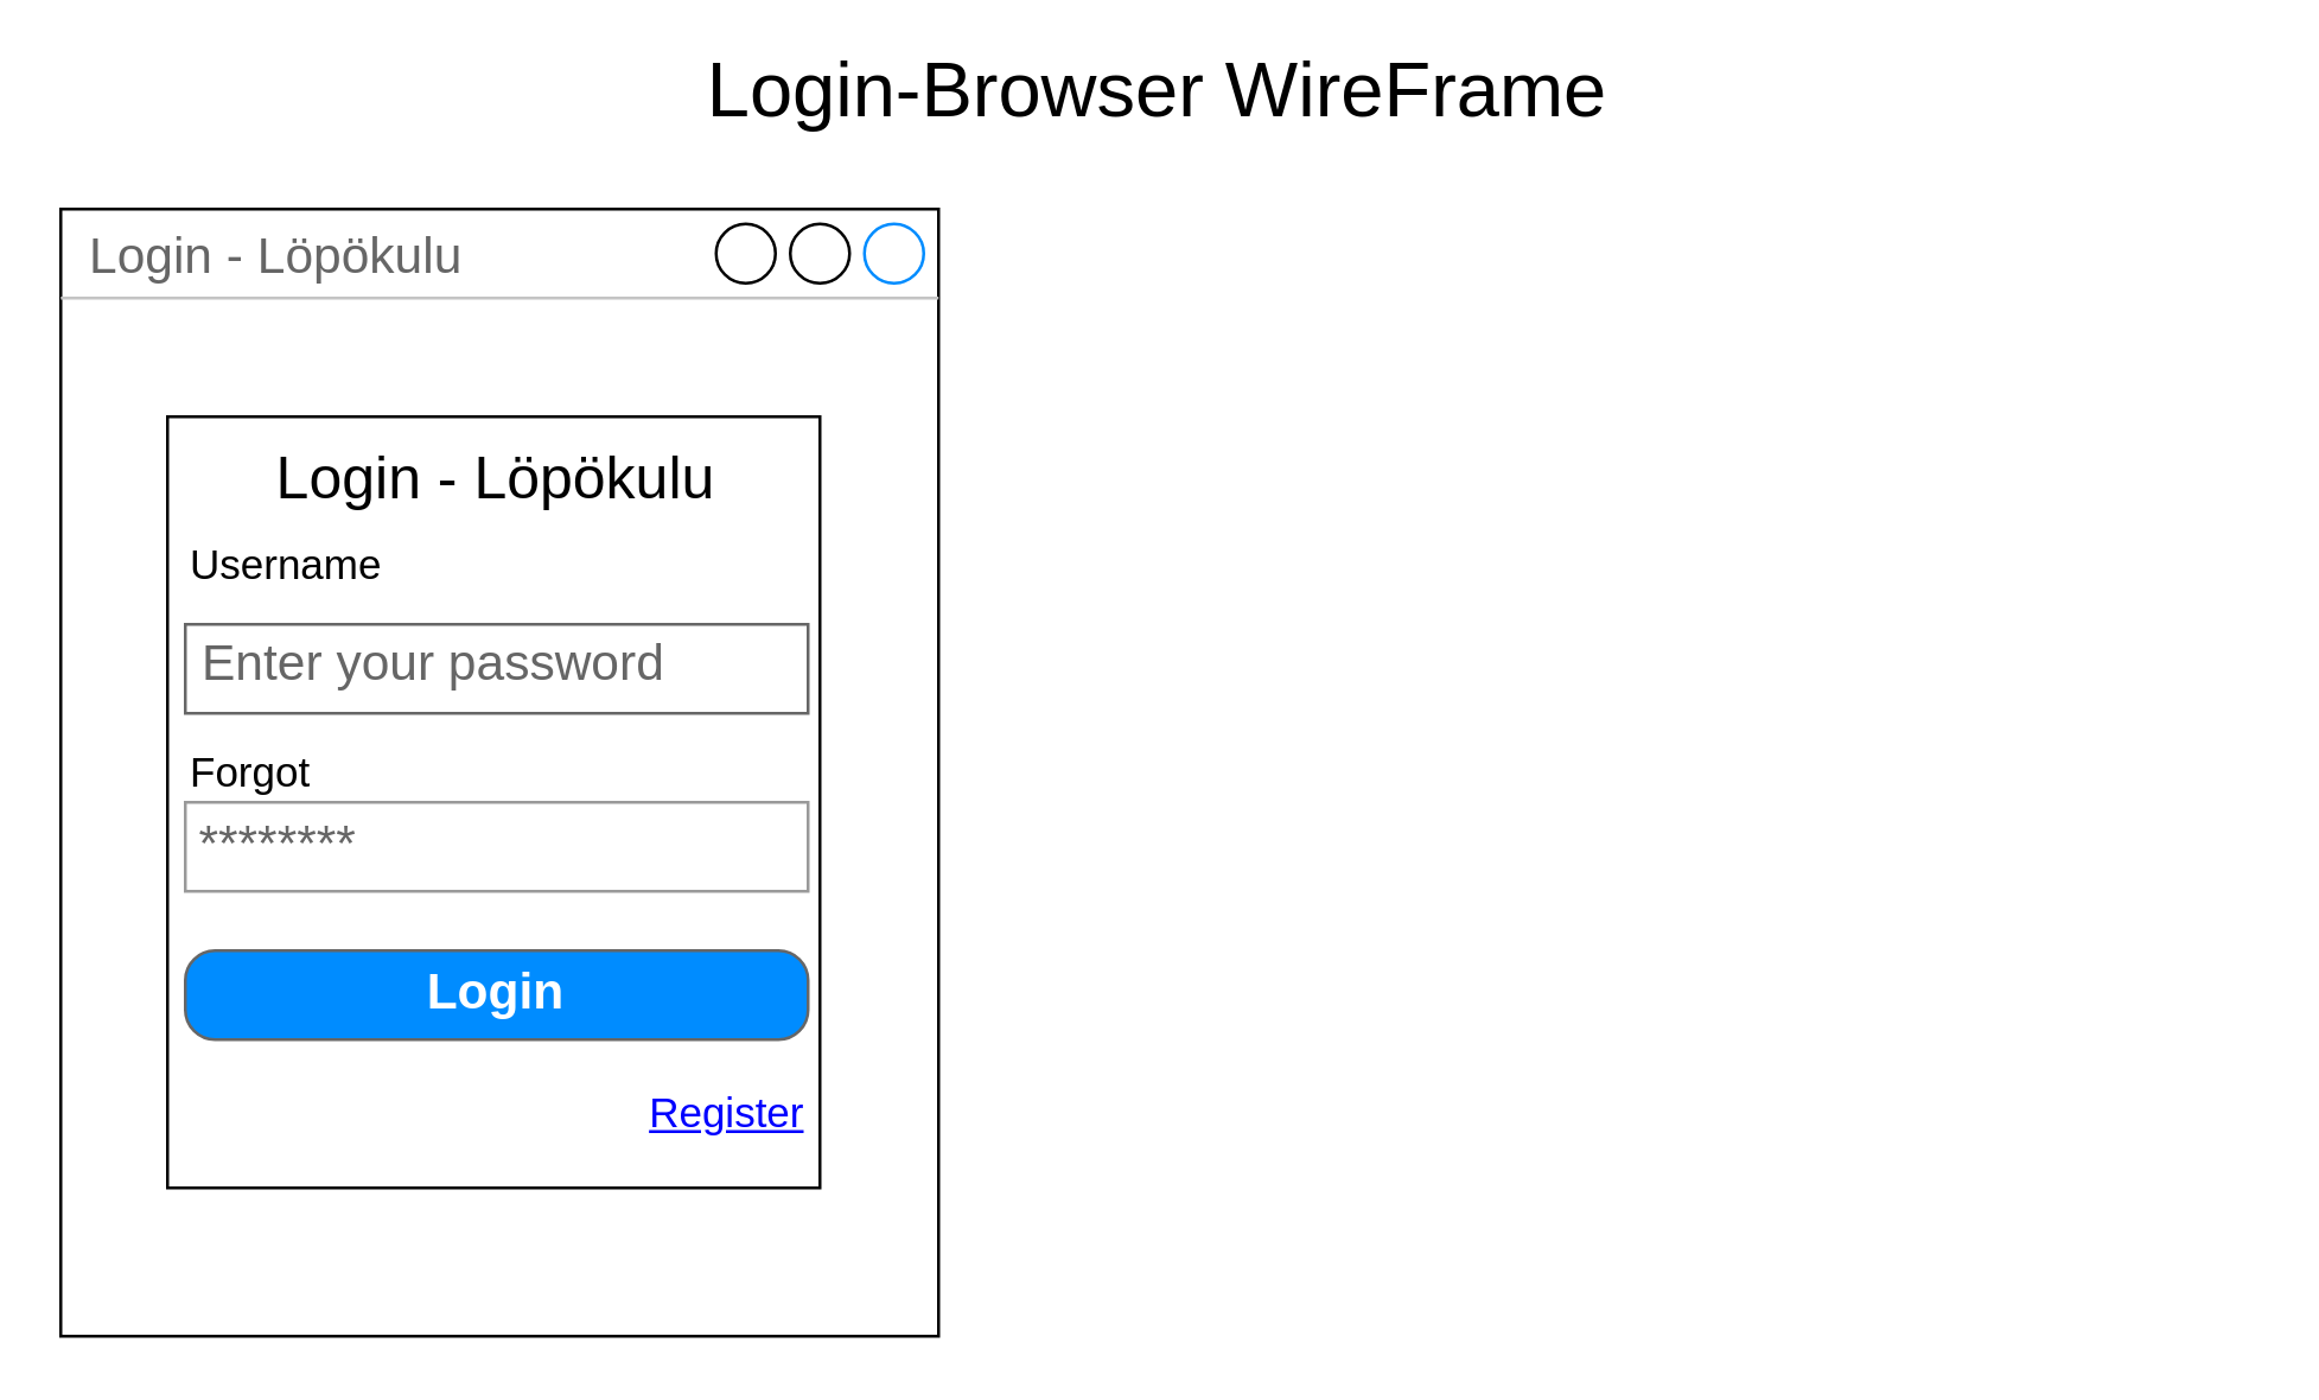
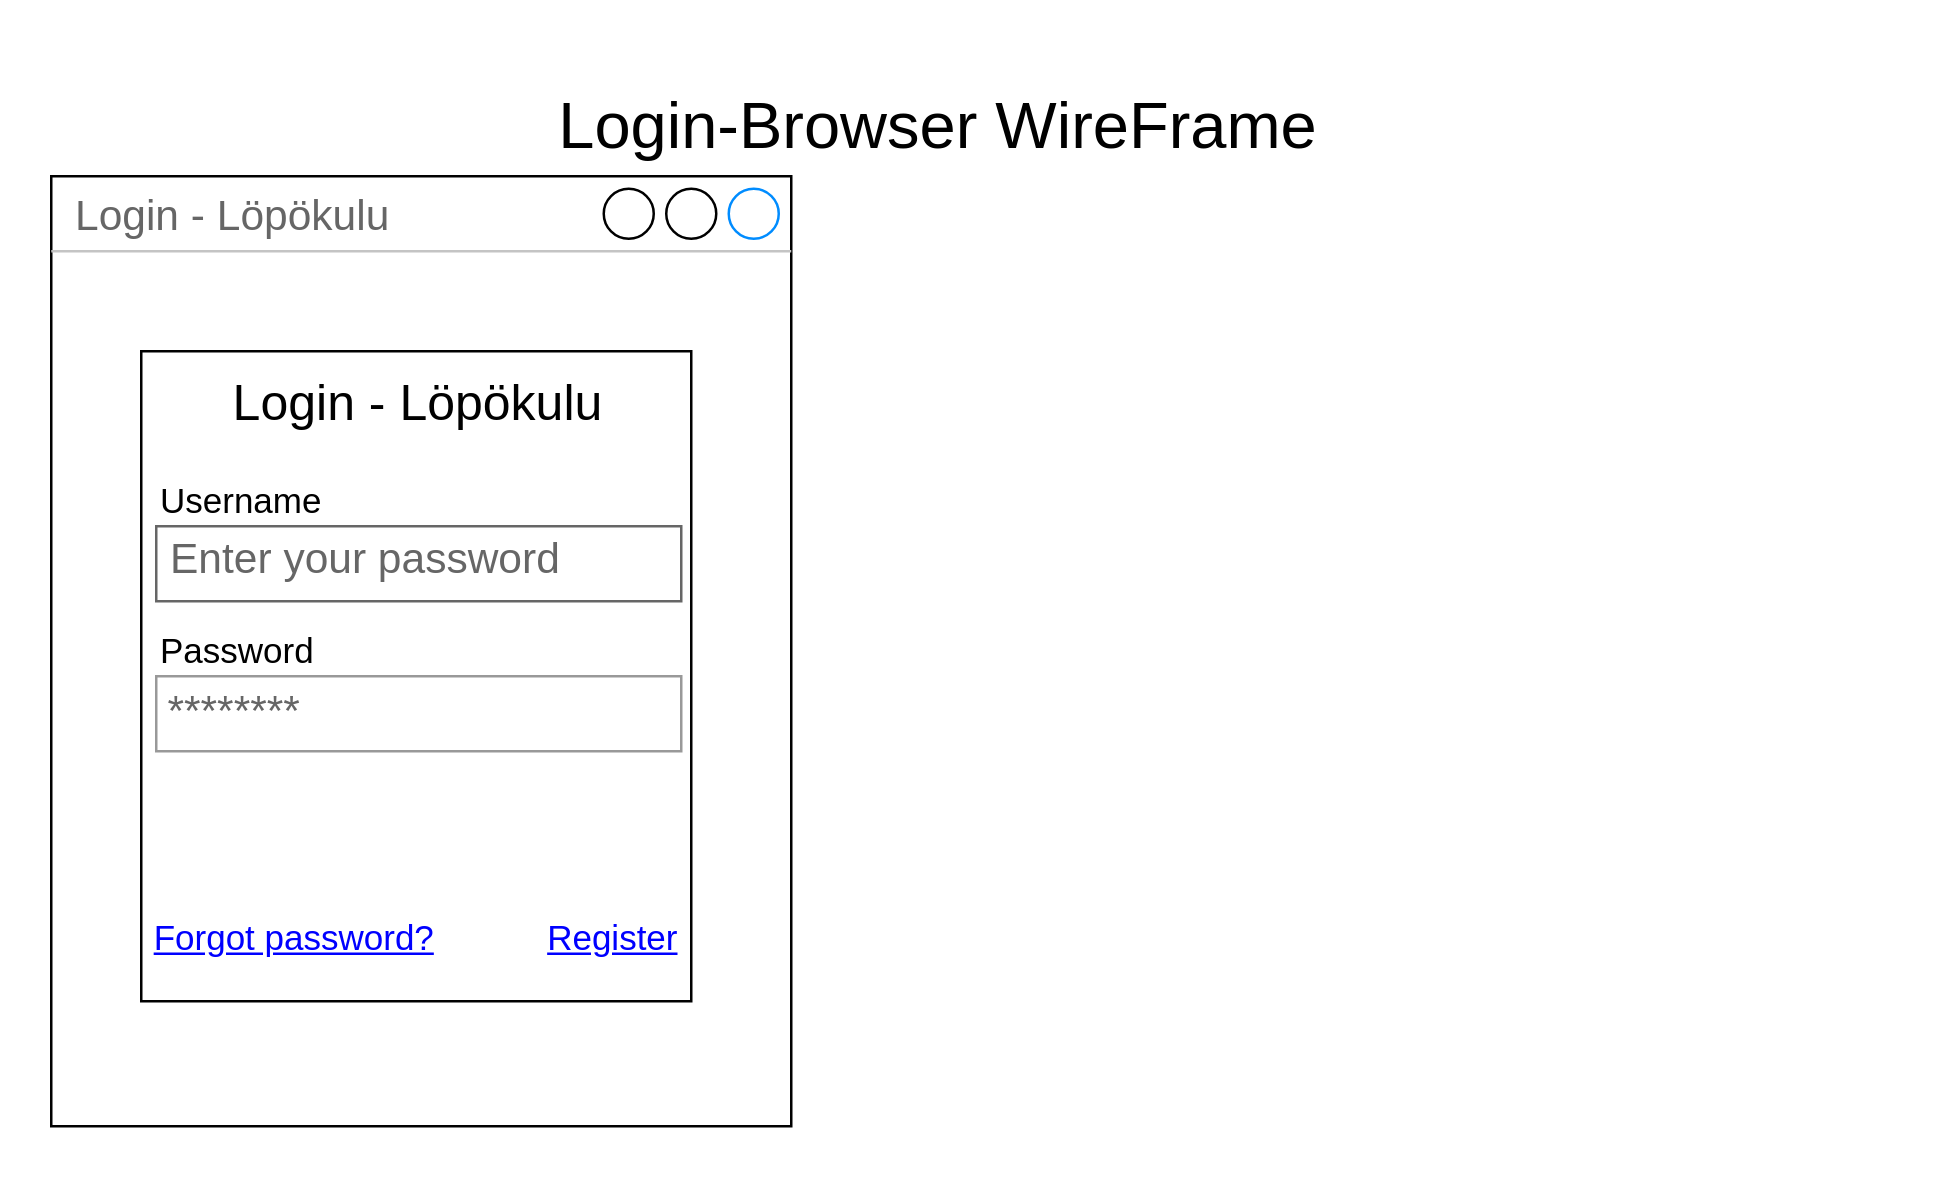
  <mxCell id="0" />
  <mxCell id="1" parent="0" />
  <mxCell id="2" value="Login - Löpökulu" style="strokeWidth=1;shadow=0;dashed=0;align=center;html=1;shape=mxgraph.mockup.containers.window;align=left;verticalAlign=top;spacingLeft=8;strokeColor2=#008cff;strokeColor3=#c4c4c4;fontColor=#666666;mainText=;fontSize=17;labelBackgroundColor=none;" vertex="1" parent="1"><mxGeometry x="20" y="70" width="296" height="380" as="geometry" /></mxCell>
- <mxCell id="3" value="Login-Browser WireFrame" style="text;html=1;strokeColor=none;fillColor=none;align=center;verticalAlign=middle;whiteSpace=wrap;rounded=0;fontSize=26;" vertex="1" parent="1"><mxGeometry x="20" y="20" width="740" height="20" as="geometry" /></mxCell>
+ <mxCell id="3" value="Login-Browser WireFrame" style="text;html=1;strokeColor=none;fillColor=none;align=center;verticalAlign=middle;whiteSpace=wrap;rounded=0;fontSize=26;" vertex="1" parent="1"><mxGeometry x="5" y="40" width="740" height="20" as="geometry" /></mxCell>
  <mxCell id="4" value="" style="group" vertex="1" connectable="0" parent="1"><mxGeometry x="56" y="140" width="220" height="260" as="geometry" /></mxCell>
  <mxCell id="5" value="" style="rounded=0;whiteSpace=wrap;html=1;fontSize=26;align=center;" vertex="1" parent="4"><mxGeometry width="220" height="260" as="geometry" /></mxCell>
  <mxCell id="6" value="Login - Löpökulu" style="text;html=1;strokeColor=none;fillColor=none;align=center;verticalAlign=middle;whiteSpace=wrap;rounded=0;fontSize=20;" vertex="1" parent="4"><mxGeometry x="16" y="10" width="190" height="20" as="geometry" /></mxCell>
- <mxCell id="7" value="Username" style="text;html=1;strokeColor=none;fillColor=none;align=left;verticalAlign=middle;whiteSpace=wrap;rounded=0;fontSize=14;" vertex="1" parent="4"><mxGeometry x="6" y="40" width="200" height="20" as="geometry" /></mxCell>
- <mxCell id="8" value="Forgot" style="text;html=1;strokeColor=none;fillColor=none;align=left;verticalAlign=middle;whiteSpace=wrap;rounded=0;fontSize=14;" vertex="1" parent="4"><mxGeometry x="6" y="110" width="200" height="20" as="geometry" /></mxCell>
+ <mxCell id="7" value="Username" style="text;html=1;strokeColor=none;fillColor=none;align=left;verticalAlign=middle;whiteSpace=wrap;rounded=0;fontSize=14;" vertex="1" parent="4"><mxGeometry x="6" y="50" width="200" height="20" as="geometry" /></mxCell>
+ <mxCell id="8" value="Password" style="text;html=1;strokeColor=none;fillColor=none;align=left;verticalAlign=middle;whiteSpace=wrap;rounded=0;fontSize=14;" vertex="1" parent="4"><mxGeometry x="6" y="110" width="200" height="20" as="geometry" /></mxCell>
  <mxCell id="9" value="Enter your password" style="strokeWidth=1;shadow=0;dashed=0;align=center;html=1;shape=mxgraph.mockup.text.textBox;fontColor=#666666;align=left;fontSize=17;spacingLeft=4;spacingTop=-3;strokeColor=#666666;mainText=" vertex="1" parent="4"><mxGeometry x="6" y="70" width="210" height="30" as="geometry" /></mxCell>
  <mxCell id="10" value="********" style="strokeWidth=1;shadow=0;dashed=0;align=center;html=1;shape=mxgraph.mockup.forms.pwField;strokeColor=#999999;mainText=;align=left;fontColor=#666666;fontSize=17;spacingLeft=3;" vertex="1" parent="4"><mxGeometry x="6" y="130" width="210" height="30" as="geometry" /></mxCell>
- <mxCell id="11" value="Login" style="strokeWidth=1;shadow=0;dashed=0;align=center;html=1;shape=mxgraph.mockup.buttons.button;strokeColor=#666666;fontColor=#ffffff;mainText=;buttonStyle=round;fontSize=17;fontStyle=1;fillColor=#008cff;whiteSpace=wrap;" vertex="1" parent="4"><mxGeometry x="6" y="180" width="210" height="30" as="geometry" /></mxCell>
+ <mxCell id="12" value="&lt;font style=&quot;font-size: 14px;&quot;&gt;Forgot password?&lt;/font&gt;" style="shape=rectangle;strokeColor=none;fillColor=none;linkText=;fontSize=14;fontColor=#0000ff;fontStyle=4;html=1;align=center;" vertex="1" parent="4"><mxGeometry x="6" y="220" width="110" height="30" as="geometry" /></mxCell>
  <mxCell id="13" value="&lt;font style=&quot;font-size: 14px&quot;&gt;Register&lt;/font&gt;" style="shape=rectangle;strokeColor=none;fillColor=none;linkText=;fontSize=14;fontColor=#0000ff;fontStyle=4;html=1;align=right;" vertex="1" parent="4"><mxGeometry x="136" y="220" width="80" height="30" as="geometry" /></mxCell>
